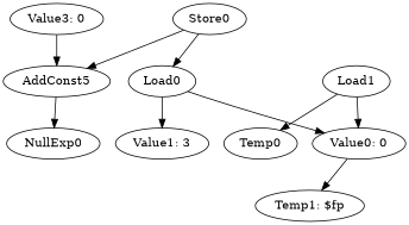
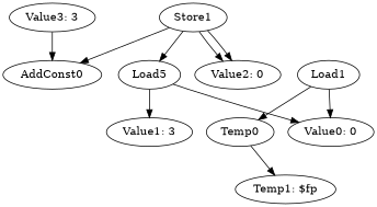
  digraph {
    ordering=out
-   AddConst0 [label=AddConst5]
-   NullExp0
-   "Value3: 0"
+   AddConst0
+   "Value3: 0" [label="Value3: 3"]
    Temp0
    "Temp1: $fp"
    n6 [label="Value1: 3"]
-   Load0
+   Load0 [label=Load5]
    "Value0: 0"
    Load1
-   Store0
-   AddConst0 -> NullExp0
+   Store0 [label=Store1]
+   "Value2: 0"
    "Value3: 0" -> AddConst0
-   "Value0: 0" -> "Temp1: $fp"
+   Temp0 -> "Temp1: $fp"
    Load0 -> n6
    Load0 -> "Value0: 0"
    Load1 -> Temp0
    Load1 -> "Value0: 0"
    Store0 -> AddConst0
    Store0 -> Load0
+   Store0 -> "Value2: 0"
+   Store0 -> "Value2: 0"
  }
